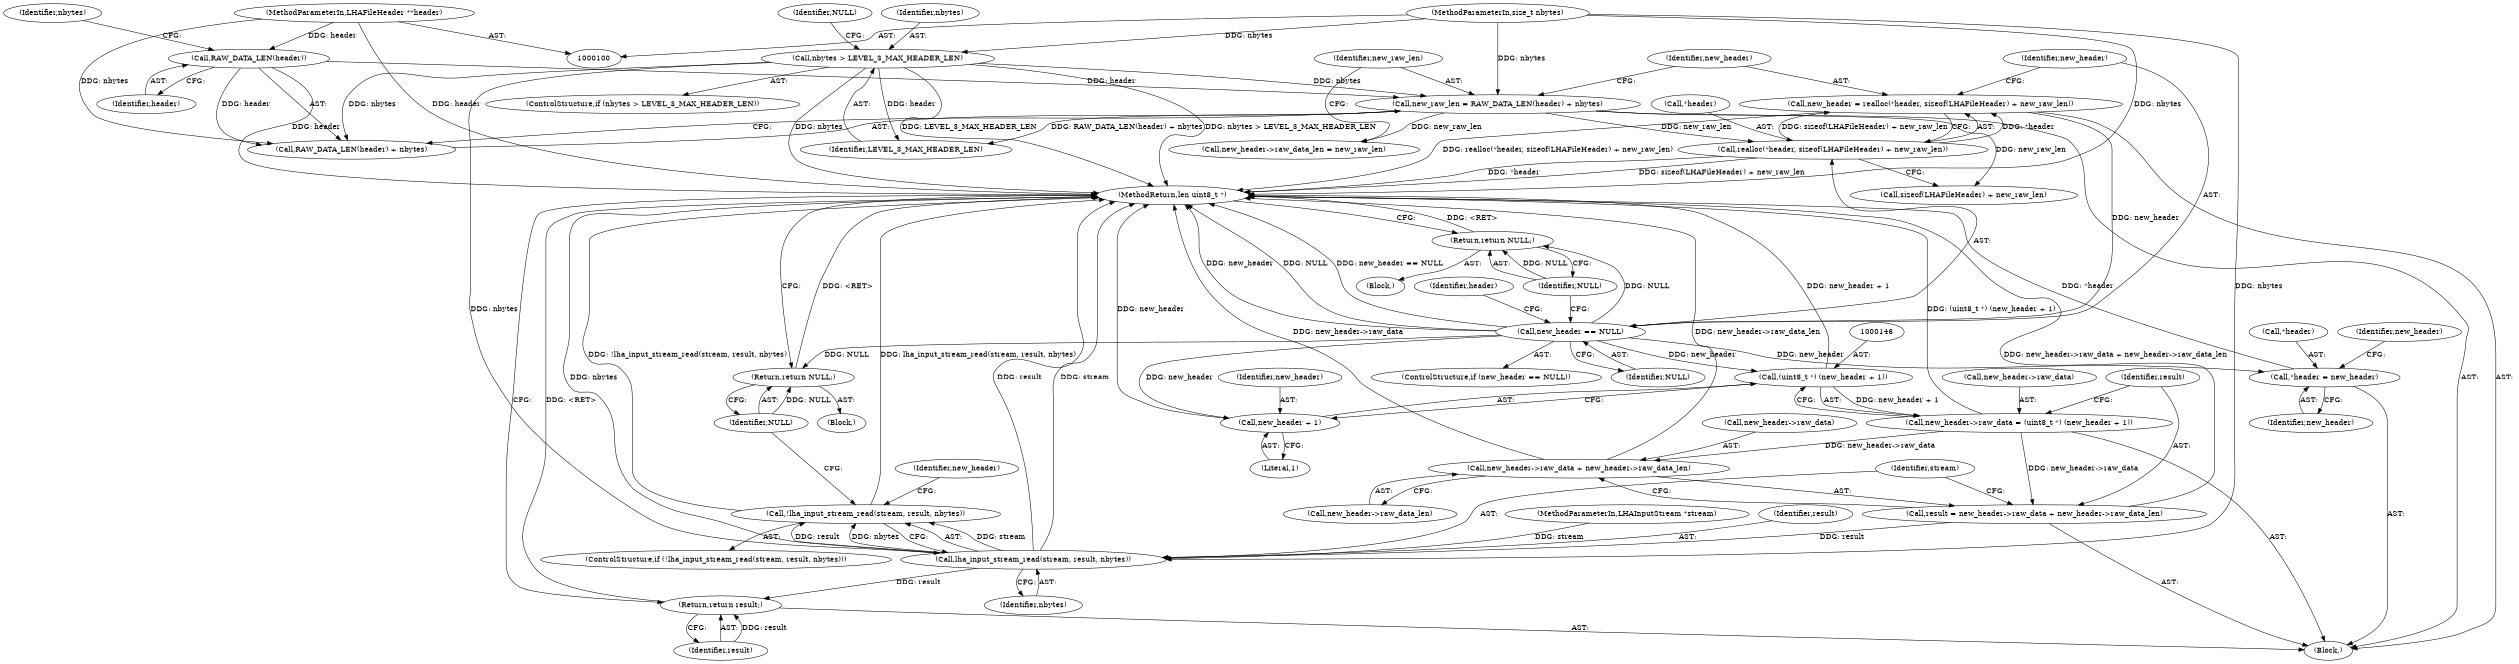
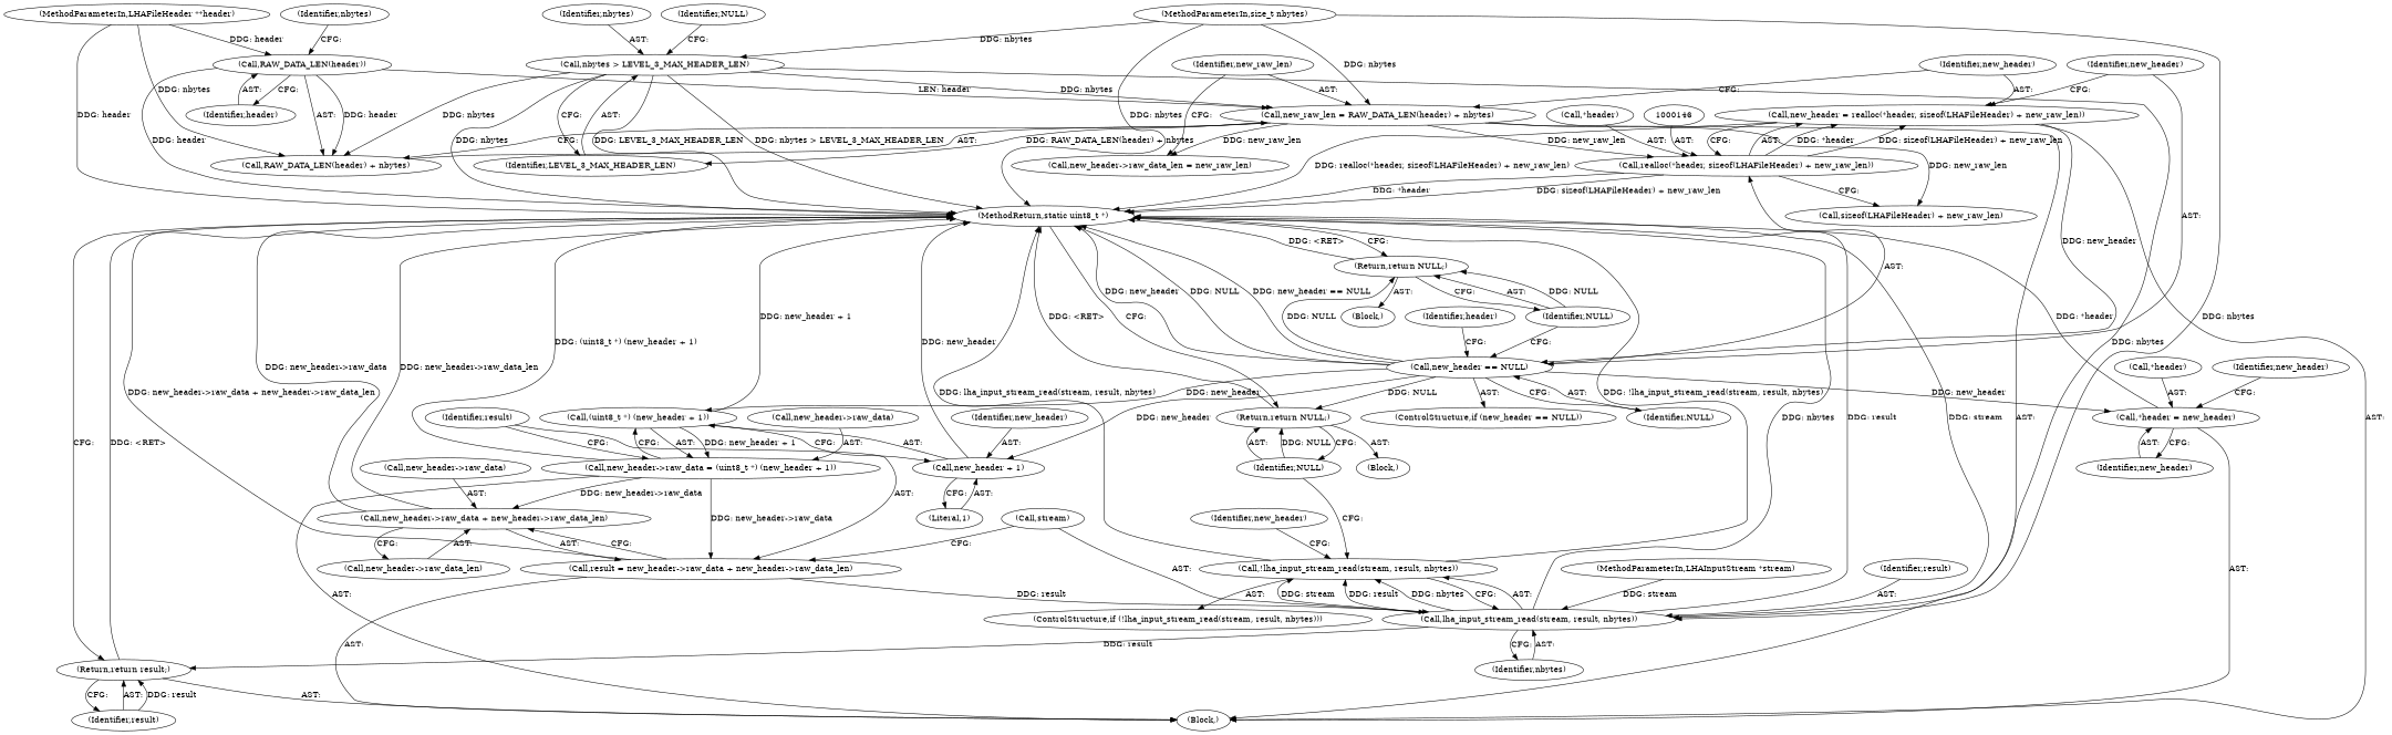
  digraph {
    n1 [label="(Call,new_header = realloc(*header, sizeof(LHAFileHeader) + new_raw_len))"]
    n2 [label="(Call,realloc(*header, sizeof(LHAFileHeader) + new_raw_len))"]
    n3 [label="(Call,new_header == NULL)"]
-   n4 [label="(MethodReturn,len uint8_t *)"]
+   n4 [label="(MethodReturn,static uint8_t *)"]
    n5 [label="(Block,)"]
    n6 [label="(Call,sizeof(LHAFileHeader) + new_raw_len)"]
    n7 [label="(Return,return NULL;)"]
    n8 [label="(Call,*header = new_header)"]
    n9 [label="(Call,(uint8_t *) (new_header + 1))"]
    n10 [label="(Call,new_header + 1)"]
    n11 [label="(Return,return NULL;)"]
    n12 [label="(ControlStructure,if (new_header == NULL))"]
    n13 [label="(Identifier,NULL)"]
    n14 [label="(Return,return result;)"]
    n15 [label="(Call,new_raw_len = RAW_DATA_LEN(header) + nbytes)"]
    n16 [label="(Call,RAW_DATA_LEN(header) + nbytes)"]
    n17 [label="(Call,new_header->raw_data_len = new_raw_len)"]
    n18 [label="(Identifier,LEVEL_3_MAX_HEADER_LEN)"]
    n19 [label="(Call,RAW_DATA_LEN(header))"]
    n20 [label="(Identifier,header)"]
    n21 [label="(MethodParameterIn,LHAFileHeader **header)"]
-   1000100
    n23 [label="(Call,nbytes > LEVEL_3_MAX_HEADER_LEN)"]
    n24 [label="(Call,lha_input_stream_read(stream, result, nbytes))"]
-   n25 [label="(ControlStructure,if (nbytes > LEVEL_3_MAX_HEADER_LEN))"]
    n26 [label="(Call,!lha_input_stream_read(stream, result, nbytes))"]
    n27 [label="(Identifier,nbytes)"]
    n28 [label="(MethodParameterIn,size_t nbytes)"]
    n29 [label="(Identifier,NULL)"]
    n30 [label="(Block,)"]
    n31 [label="(Identifier,new_header)"]
    n32 [label="(Call,new_header->raw_data = (uint8_t *) (new_header + 1))"]
    n33 [label="(Literal,1)"]
    n34 [label="(Identifier,NULL)"]
    n35 [label="(Block,)"]
    n36 [label="(Call,result = new_header->raw_data + new_header->raw_data_len)"]
    n37 [label="(Call,new_header->raw_data + new_header->raw_data_len)"]
    n38 [label="(Call,new_header->raw_data_len)"]
    n39 [label="(ControlStructure,if (!lha_input_stream_read(stream, result, nbytes)))"]
    n40 [label="(Identifier,result)"]
    n41 [label="(Identifier,new_raw_len)"]
    n42 [label="(Call,new_header->raw_data)"]
    n43 [label="(Call,*header)"]
    n44 [label="(MethodParameterIn,LHAInputStream *stream)"]
    n45 [label="(Identifier,new_header)"]
    n46 [label="(Identifier,result)"]
    n47 [label="(Identifier,result)"]
    n48 [label="(Identifier,NULL)"]
    n49 [label="(Identifier,nbytes)"]
    n50 [label="(Identifier,nbytes)"]
    n51 [label="(Call,*header)"]
    n52 [label="(Identifier,new_header)"]
    n53 [label="(Identifier,header)"]
    n54 [label="(Identifier,new_header)"]
    n55 [label="(Identifier,new_header)"]
-   n56 [label="(Identifier,stream)"]
+   n56 [label="(Call,stream)"]
    n57 [label="(Identifier,new_header)"]
    n58 [label="(Call,new_header->raw_data)"]
    1000146
    n1 -> n2 [label="CFG: "]
    n1 -> n3 [label="DDG: new_header"]
    n1 -> n4 [label="DDG: realloc(*header, sizeof(LHAFileHeader) + new_raw_len)"]
    n1 -> n5 [label="AST: "]
    n2 -> n1 [label="AST: "]
    n2 -> n1 [label="DDG: *header"]
    n2 -> n1 [label="DDG: sizeof(LHAFileHeader) + new_raw_len"]
    n2 -> n4 [label="DDG: sizeof(LHAFileHeader) + new_raw_len"]
    n2 -> n4 [label="DDG: *header"]
    n2 -> n6 [label="CFG: "]
    n3 -> n2 [label="AST: "]
    n3 -> n4 [label="DDG: new_header"]
    n3 -> n4 [label="DDG: NULL"]
    n3 -> n4 [label="DDG: new_header == NULL"]
    n3 -> n7 [label="DDG: NULL"]
    n3 -> n8 [label="DDG: new_header"]
    n3 -> n9 [label="DDG: new_header"]
    n3 -> n10 [label="DDG: new_header"]
    n3 -> n11 [label="DDG: NULL"]
    n3 -> n12 [label="AST: "]
    n3 -> n13 [label="CFG: "]
    n4 -> n7 [label="CFG: "]
    n4 -> n11 [label="CFG: "]
    n4 -> n14 [label="CFG: "]
    n7 -> n4 [label="DDG: <RET>"]
    n7 -> n29 [label="CFG: "]
    n7 -> n30 [label="AST: "]
    n8 -> n4 [label="DDG: *header"]
    n8 -> n5 [label="AST: "]
    n8 -> n31 [label="CFG: "]
    n9 -> n4 [label="DDG: new_header + 1"]
    n9 -> n10 [label="CFG: "]
    n9 -> n32 [label="AST: "]
    n9 -> n32 [label="DDG: new_header + 1"]
    n10 -> n4 [label="DDG: new_header"]
    n10 -> n9 [label="AST: "]
    n10 -> n33 [label="CFG: "]
    n11 -> n4 [label="DDG: <RET>"]
    n11 -> n34 [label="CFG: "]
    n11 -> n35 [label="AST: "]
    n13 -> n3 [label="AST: "]
    n14 -> n4 [label="DDG: <RET>"]
    n14 -> n5 [label="AST: "]
    n14 -> n40 [label="CFG: "]
    n15 -> n2 [label="DDG: new_raw_len"]
    n15 -> n5 [label="AST: "]
    n15 -> n6 [label="DDG: new_raw_len"]
    n15 -> n16 [label="CFG: "]
    n15 -> n17 [label="DDG: new_raw_len"]
    n15 -> n18 [label="DDG: RAW_DATA_LEN(header) + nbytes"]
    n16 -> n15 [label="AST: "]
    n18 -> n23 [label="AST: "]
    n19 -> n4 [label="DDG: header"]
-   n19 -> n15 [label="DDG: header"]
+   n19 -> n15 [label="LEN: header"]
    n19 -> n16 [label="AST: "]
    n19 -> n16 [label="DDG: header"]
    n19 -> n20 [label="CFG: "]
    n20 -> n19 [label="AST: "]
    n21 -> n4 [label="DDG: header"]
    n21 -> n16 [label="DDG: nbytes"]
    n21 -> n19 [label="DDG: header"]
-   n21 -> 1000100 [label="AST: "]
    n23 -> n4 [label="DDG: nbytes"]
    n23 -> n4 [label="DDG: LEVEL_3_MAX_HEADER_LEN"]
    n23 -> n4 [label="DDG: nbytes > LEVEL_3_MAX_HEADER_LEN"]
    n23 -> n15 [label="DDG: nbytes"]
    n23 -> n16 [label="DDG: nbytes"]
-   n23 -> n18 [label="DDG: header"]
+   n23 -> n18 [label="CFG: "]
    n23 -> n24 [label="DDG: nbytes"]
-   n23 -> n25 [label="AST: "]
    n24 -> n4 [label="DDG: nbytes"]
    n24 -> n4 [label="DDG: result"]
    n24 -> n4 [label="DDG: stream"]
    n24 -> n14 [label="DDG: result"]
    n24 -> n26 [label="AST: "]
    n24 -> n26 [label="DDG: stream"]
    n24 -> n26 [label="DDG: result"]
    n24 -> n26 [label="DDG: nbytes"]
    n24 -> n27 [label="CFG: "]
    n26 -> n4 [label="DDG: !lha_input_stream_read(stream, result, nbytes)"]
    n26 -> n4 [label="DDG: lha_input_stream_read(stream, result, nbytes)"]
    n26 -> n24 [label="CFG: "]
    n26 -> n39 [label="AST: "]
    n27 -> n24 [label="AST: "]
    n28 -> n4 [label="DDG: nbytes"]
    n28 -> n15 [label="DDG: nbytes"]
-   n28 -> 1000100 [label="AST: "]
    n28 -> n23 [label="DDG: nbytes"]
    n28 -> n24 [label="DDG: nbytes"]
    n29 -> n3 [label="CFG: "]
    n29 -> n7 [label="AST: "]
    n29 -> n7 [label="DDG: NULL"]
    n31 -> n8 [label="AST: "]
    n32 -> n4 [label="DDG: (uint8_t *) (new_header + 1)"]
    n32 -> n5 [label="AST: "]
    n32 -> n9 [label="CFG: "]
    n32 -> n36 [label="DDG: new_header->raw_data"]
    n32 -> n37 [label="DDG: new_header->raw_data"]
    n33 -> n10 [label="AST: "]
    n34 -> n11 [label="AST: "]
    n34 -> n11 [label="DDG: NULL"]
    n34 -> n26 [label="CFG: "]
    n36 -> n4 [label="DDG: new_header->raw_data + new_header->raw_data_len"]
    n36 -> n5 [label="AST: "]
    n36 -> n24 [label="DDG: result"]
    n36 -> n37 [label="CFG: "]
    n37 -> n4 [label="DDG: new_header->raw_data"]
    n37 -> n4 [label="DDG: new_header->raw_data_len"]
    n37 -> n36 [label="AST: "]
    n37 -> n38 [label="CFG: "]
    n38 -> n37 [label="AST: "]
    n40 -> n14 [label="AST: "]
    n40 -> n14 [label="DDG: result"]
    n41 -> n15 [label="AST: "]
    n41 -> n17 [label="CFG: "]
    n42 -> n32 [label="AST: "]
    n43 -> n8 [label="AST: "]
    n44 -> n24 [label="DDG: stream"]
    n45 -> n26 [label="CFG: "]
    n46 -> n24 [label="AST: "]
    n47 -> n32 [label="CFG: "]
    n47 -> n36 [label="AST: "]
    n48 -> n23 [label="CFG: "]
    n49 -> n19 [label="CFG: "]
    n50 -> n23 [label="AST: "]
    n51 -> n2 [label="AST: "]
    n52 -> n10 [label="AST: "]
    n53 -> n3 [label="CFG: "]
    n54 -> n1 [label="AST: "]
    n54 -> n15 [label="CFG: "]
    n55 -> n8 [label="CFG: "]
    n56 -> n24 [label="AST: "]
    n56 -> n36 [label="CFG: "]
    n57 -> n1 [label="CFG: "]
    n57 -> n3 [label="AST: "]
    n58 -> n37 [label="AST: "]
-   1000146 -> n9 [label="AST: "]
+   1000146 -> n2 [label="AST: "]
  }
